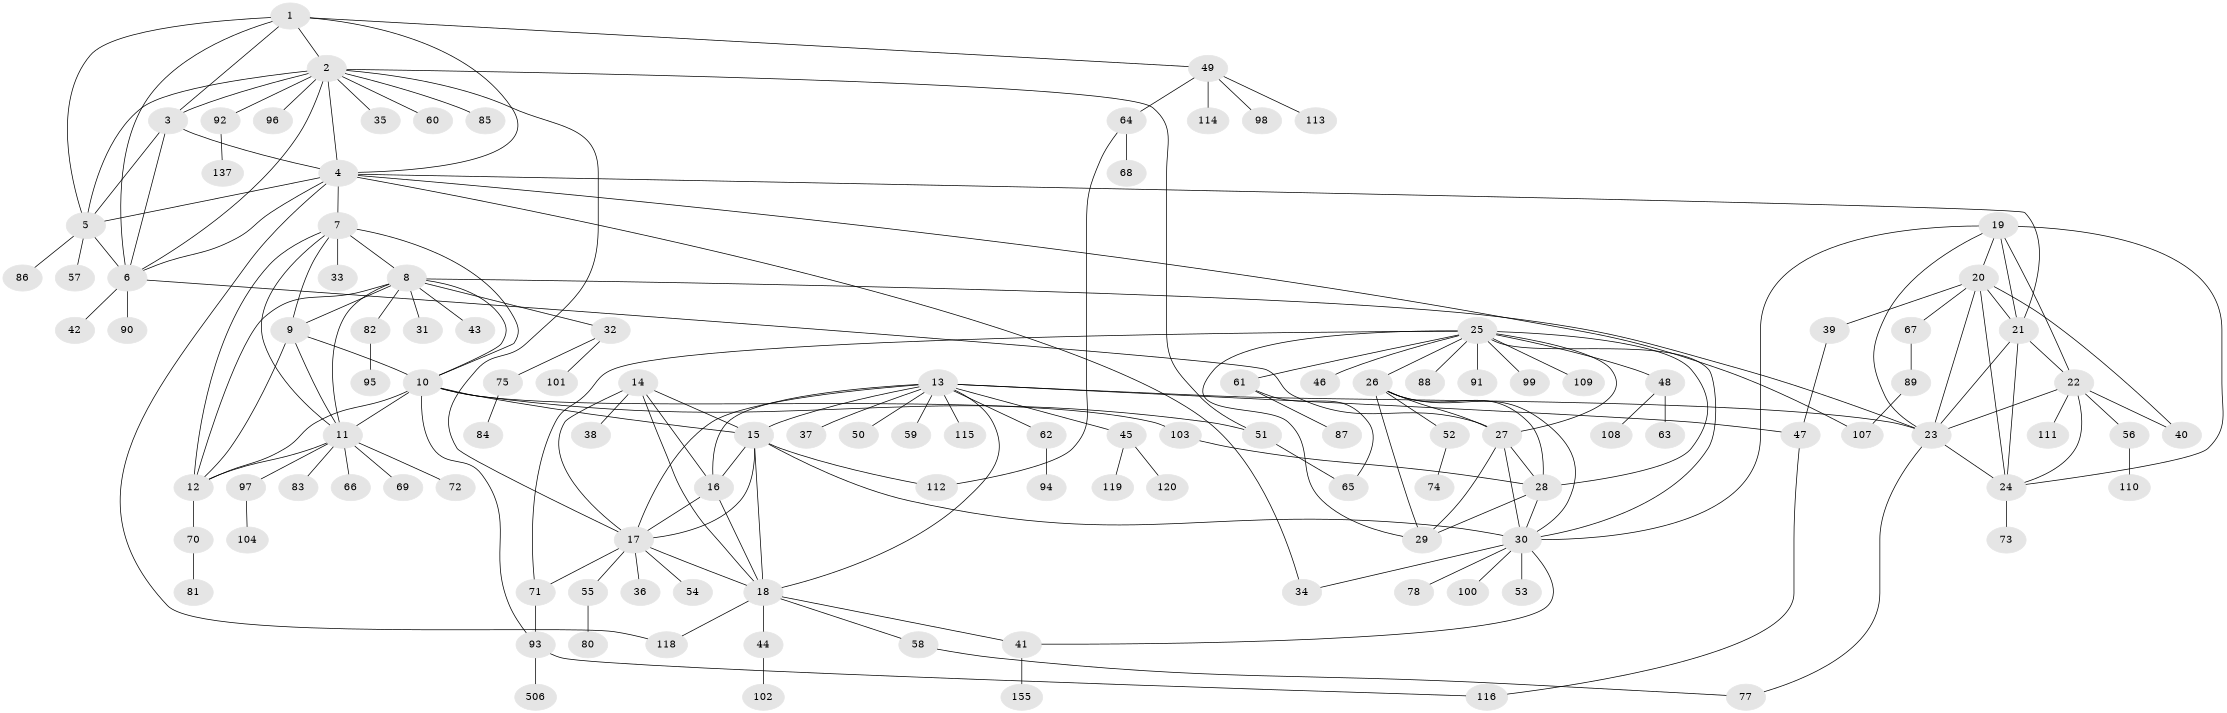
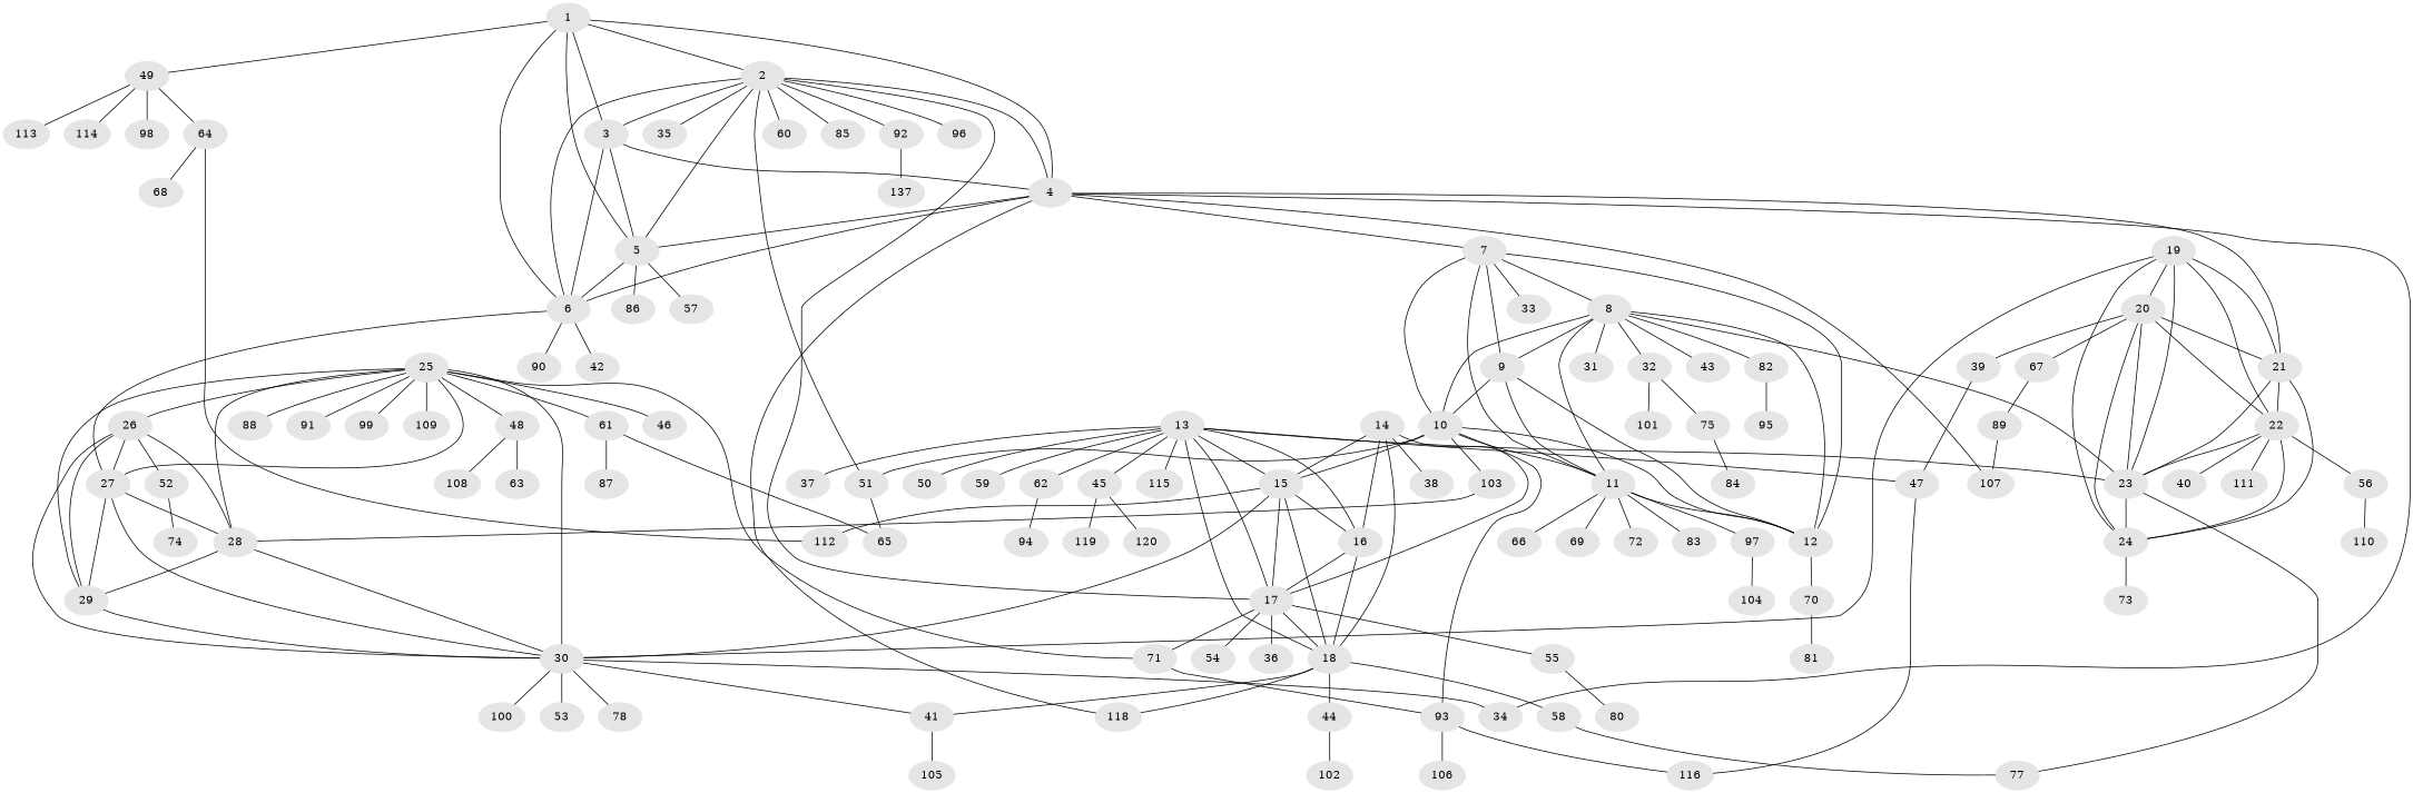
  graph {
    node [color=gray90 style=filled]
    1
    2
    3
    4
    5
    6
    49
    17
    35
    51
    60
    85
    92
    96
    7
    21
    34
    107
    118
    57
    86
    27
    42
    90
    64
    98
    113
    114
    18
    36
    54
    55
    71
    65
    n35 [label=137]
    8
    9
    10
    11
    12
    33
    23
    22
    24
    28
    30
    29
    31
    32
    43
    82
    15
    93
    103
    66
    69
    72
    83
    97
    70
    77
    75
    101
    95
    16
    112
    116
-   106 [label=506]
+   106
    104
    81
    13
    37
    45
    47
    50
    59
    62
    115
    14
    38
    41
    44
    58
    119
    120
    94
    53
    78
    100
    80
-   105 [label=155]
+   105
    102
    19
    20
    39
    67
    40
    56
    111
    73
    89
    110
    25
    26
    46
    48
    61
    88
    91
    99
    109
    52
    63
    108
    87
    74
    84
    68
    1 -- 2
    1 -- 3
    1 -- 4
    1 -- 5
    1 -- 6
    1 -- 49
    2 -- 3
    2 -- 4
    2 -- 5
    2 -- 6
    2 -- 17
    2 -- 35
    2 -- 51
    2 -- 60
    2 -- 85
    2 -- 92
    2 -- 96
    3 -- 4
    3 -- 5
    3 -- 6
    4 -- 5
    4 -- 6
    4 -- 7
    4 -- 21
    4 -- 34
    4 -- 107
    4 -- 118
    5 -- 6
    5 -- 57
    5 -- 86
    6 -- 27
    6 -- 42
    6 -- 90
    49 -- 64
    49 -- 98
    49 -- 113
    49 -- 114
    17 -- 18
    17 -- 36
    17 -- 54
    17 -- 55
    17 -- 71
    51 -- 65
    92 -- n35
    7 -- 8
    7 -- 9
    7 -- 10
    7 -- 11
    7 -- 12
    7 -- 33
    21 -- 23
    21 -- 22
    21 -- 24
    27 -- 28
    27 -- 30
    27 -- 29
    64 -- 112
    64 -- 68
    18 -- 118
    18 -- 41
    18 -- 44
    18 -- 58
    55 -- 80
    71 -- 93
    8 -- 9
    8 -- 10
    8 -- 11
    8 -- 12
    8 -- 23
    8 -- 31
    8 -- 32
    8 -- 43
    8 -- 82
    9 -- 10
    9 -- 11
    9 -- 12
    10 -- 51
    10 -- 11
    10 -- 12
    10 -- 15
    10 -- 93
    10 -- 103
    11 -- 12
    11 -- 66
    11 -- 69
    11 -- 72
    11 -- 83
    11 -- 97
    12 -- 70
    23 -- 24
    23 -- 77
    22 -- 23
    22 -- 24
    22 -- 40
    22 -- 56
    22 -- 111
    24 -- 73
    28 -- 30
    28 -- 29
    30 -- 34
    30 -- 41
    30 -- 53
    30 -- 78
    30 -- 100
+   29 -- 30
    32 -- 75
    32 -- 101
    82 -- 95
    15 -- 17
    15 -- 18
    15 -- 30
    15 -- 16
    15 -- 112
    93 -- 116
    93 -- 106
    103 -- 28
    97 -- 104
    70 -- 81
    75 -- 84
    16 -- 17
    16 -- 18
    13 -- 17
    13 -- 18
    13 -- 23
    13 -- 15
    13 -- 16
    13 -- 37
    13 -- 45
    13 -- 47
    13 -- 50
    13 -- 59
    13 -- 62
    13 -- 115
    45 -- 119
    45 -- 120
    47 -- 116
    62 -- 94
    14 -- 17
    14 -- 18
    14 -- 15
    14 -- 16
    14 -- 38
    41 -- 105
    44 -- 102
    58 -- 77
    19 -- 21
    19 -- 23
    19 -- 22
    19 -- 24
    19 -- 30
    19 -- 20
    20 -- 21
    20 -- 23
-   20 -- 40
+   20 -- 22
    20 -- 24
    20 -- 39
    20 -- 67
    39 -- 47
    67 -- 89
    56 -- 110
    89 -- 107
    25 -- 27
    25 -- 71
    25 -- 28
    25 -- 30
    25 -- 29
    25 -- 26
    25 -- 46
    25 -- 48
    25 -- 61
    25 -- 88
    25 -- 91
    25 -- 99
    25 -- 109
    26 -- 27
    26 -- 28
    26 -- 30
    26 -- 29
    26 -- 52
    48 -- 63
    48 -- 108
    61 -- 65
    61 -- 87
    52 -- 74
  }
